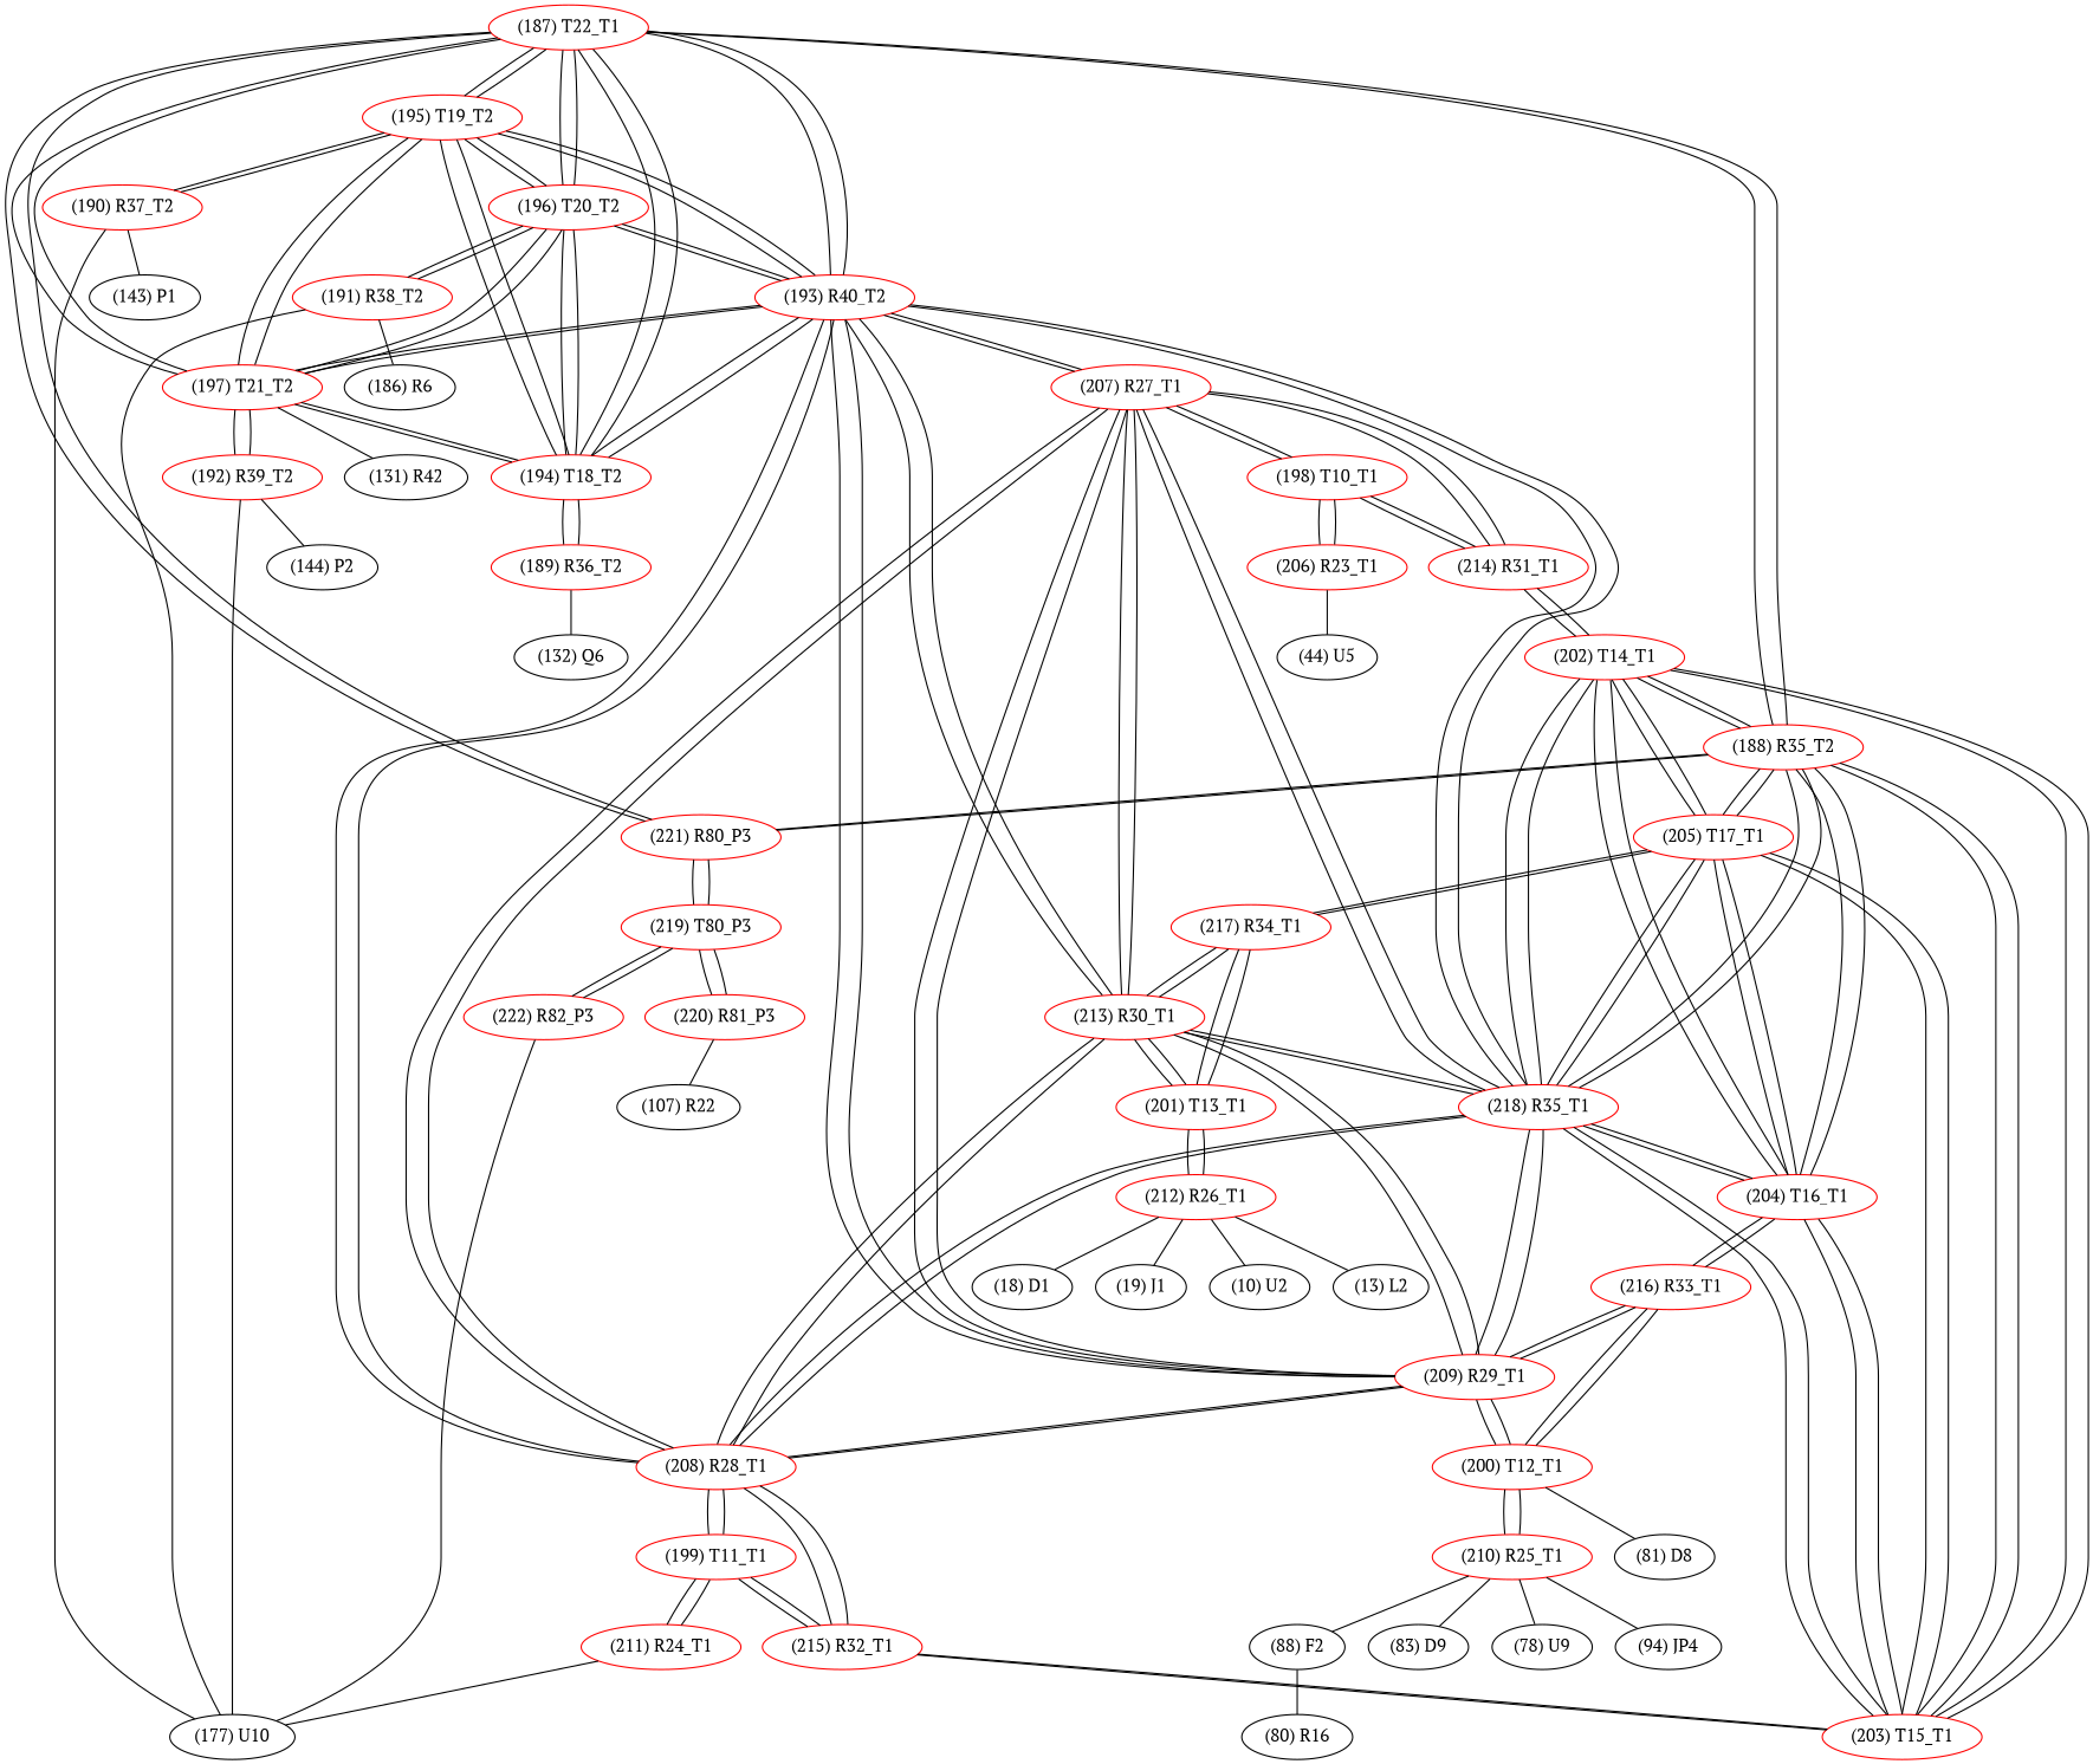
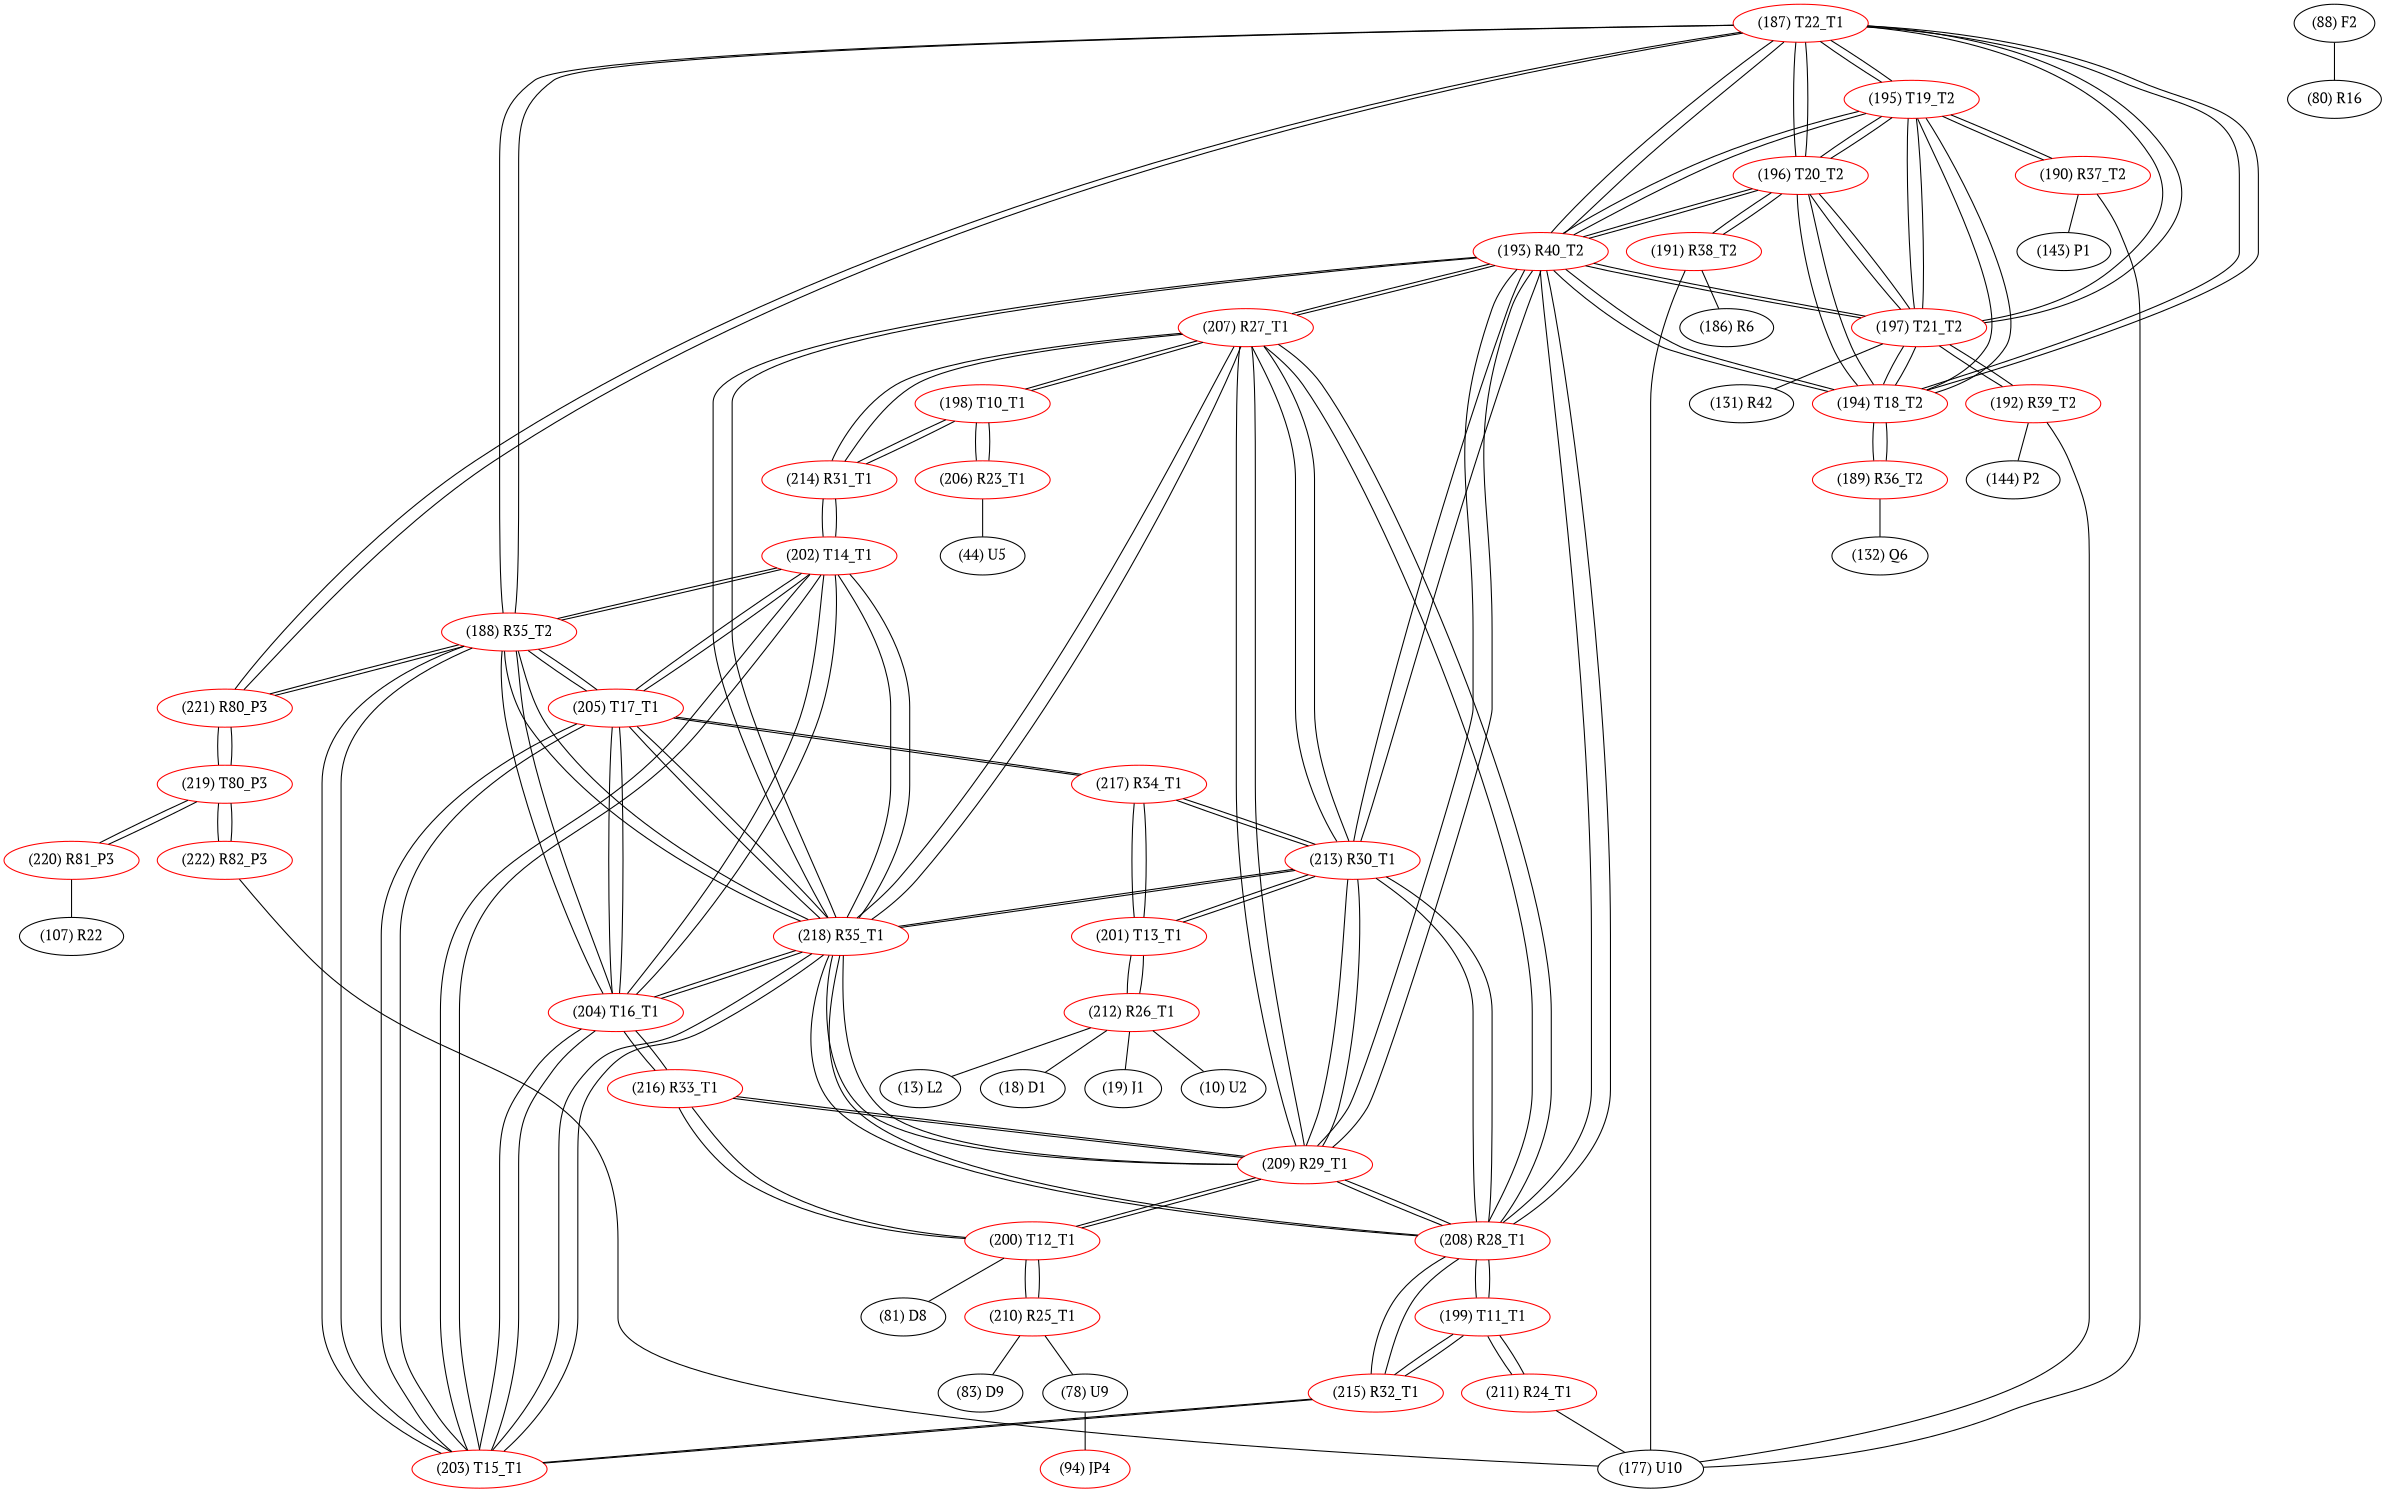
  graph {
    fontname="PT Serif"
    node [color=red fontname="PT Serif"]
    edge [fontname="PT Serif"]
    n1 [label="(187) T22_T1"]
    n2 [label="(195) T19_T2"]
    n3 [label="(196) T20_T2"]
    n4 [label="(197) T21_T2"]
    n5 [label="(194) T18_T2"]
    n6 [label="(193) R40_T2"]
    n7 [label="(221) R80_P3"]
    n8 [label="(188) R35_T2"]
    n9 [label="(190) R37_T2"]
    n10 [label="(191) R38_T2"]
    n11 [label="(192) R39_T2"]
    n12 [label="(131) R42" color=""]
    n13 [label="(189) R36_T2"]
    n14 [label="(218) R35_T1"]
    n15 [label="(209) R29_T1"]
    n16 [label="(208) R28_T1"]
    n17 [label="(213) R30_T1"]
    n18 [label="(207) R27_T1"]
    n19 [label="(219) T80_P3"]
    n20 [label="(203) T15_T1"]
    n21 [label="(204) T16_T1"]
    n22 [label="(202) T14_T1"]
    n23 [label="(205) T17_T1"]
    n24 [label="(177) U10" color=""]
    n25 [label="(143) P1" color=""]
    n26 [label="(186) R6" color=""]
    n27 [label="(144) P2" color=""]
    n28 [label="(132) Q6" color=""]
    n29 [label="(216) R33_T1"]
    n30 [label="(200) T12_T1"]
    n31 [label="(215) R32_T1"]
    n32 [label="(199) T11_T1"]
    n33 [label="(217) R34_T1"]
    n34 [label="(201) T13_T1"]
    n35 [label="(214) R31_T1"]
    n36 [label="(198) T10_T1"]
    n37 [label="(220) R81_P3"]
    n38 [label="(222) R82_P3"]
    n39 [label="(210) R25_T1"]
    n40 [label="(81) D8" color=""]
    n41 [label="(211) R24_T1"]
    n42 [label="(212) R26_T1"]
    n43 [label="(206) R23_T1"]
    n44 [label="(44) U5" color=""]
    n45 [label="(88) F2" color=""]
-   n46 [label="(94) JP4" color=""]
+   n46 [label="(94) JP4"]
    n47 [label="(83) D9" color=""]
    n48 [label="(78) U9" color=""]
    n49 [label="(80) R16" color=""]
    n50 [label="(18) D1" color=""]
    n51 [label="(19) J1" color=""]
    n52 [label="(10) U2" color=""]
    n53 [label="(13) L2" color=""]
    n54 [label="(107) R22" color=""]
    n1 -- n2
    n1 -- n3
    n1 -- n4
    n1 -- n5
    n1 -- n6
    n1 -- n7
    n1 -- n8
    n2 -- n1
    n2 -- n3
    n2 -- n4
    n2 -- n5
    n2 -- n6
    n2 -- n9
    n3 -- n1
    n3 -- n2
    n3 -- n4
    n3 -- n5
    n3 -- n6
    n3 -- n10
    n4 -- n1
    n4 -- n2
    n4 -- n3
    n4 -- n5
    n4 -- n6
    n4 -- n11
    n4 -- n12
    n5 -- n1
    n5 -- n2
    n5 -- n3
    n5 -- n4
    n5 -- n6
    n5 -- n13
    n6 -- n1
    n6 -- n2
    n6 -- n3
    n6 -- n4
    n6 -- n5
    n6 -- n14
    n6 -- n15
    n6 -- n16
    n6 -- n17
    n6 -- n18
    n7 -- n1
    n7 -- n8
    n7 -- n19
    n8 -- n1
    n8 -- n7
    n8 -- n14
    n8 -- n20
    n8 -- n21
    n8 -- n22
    n8 -- n23
    n9 -- n2
    n9 -- n24
    n9 -- n25
    n10 -- n3
    n10 -- n24
    n10 -- n26
    n11 -- n4
    n11 -- n24
    n11 -- n27
    n13 -- n5
    n13 -- n28
    n14 -- n6
    n14 -- n8
    n14 -- n15
    n14 -- n16
    n14 -- n17
    n14 -- n18
    n14 -- n20
    n14 -- n21
    n14 -- n22
    n14 -- n23
    n15 -- n6
    n15 -- n14
    n15 -- n16
    n15 -- n17
    n15 -- n18
    n15 -- n29
    n15 -- n30
    n16 -- n6
    n16 -- n14
    n16 -- n15
    n16 -- n17
    n16 -- n18
    n16 -- n31
    n16 -- n32
    n17 -- n6
    n17 -- n14
    n17 -- n15
    n17 -- n16
    n17 -- n18
    n17 -- n33
    n17 -- n34
    n18 -- n6
    n18 -- n14
    n18 -- n15
    n18 -- n16
    n18 -- n17
    n18 -- n35
    n18 -- n36
    n19 -- n7
    n19 -- n37
    n19 -- n38
    n20 -- n8
    n20 -- n14
    n20 -- n21
    n20 -- n22
    n20 -- n23
    n20 -- n31
    n21 -- n8
    n21 -- n14
    n21 -- n20
    n21 -- n22
    n21 -- n23
    n21 -- n29
    n22 -- n8
    n22 -- n14
    n22 -- n20
    n22 -- n21
    n22 -- n23
    n22 -- n35
    n23 -- n8
    n23 -- n14
    n23 -- n20
    n23 -- n21
    n23 -- n22
    n23 -- n33
    n29 -- n15
    n29 -- n21
    n29 -- n30
    n30 -- n15
    n30 -- n29
    n30 -- n39
    n30 -- n40
    n31 -- n16
    n31 -- n20
    n31 -- n32
    n32 -- n16
    n32 -- n31
    n32 -- n41
    n33 -- n17
    n33 -- n23
    n33 -- n34
    n34 -- n17
    n34 -- n33
    n34 -- n42
    n35 -- n18
    n35 -- n22
    n35 -- n36
    n36 -- n18
    n36 -- n35
    n36 -- n43
    n37 -- n19
    n37 -- n54
    n38 -- n19
    n38 -- n24
    n39 -- n30
-   n39 -- n45
-   n39 -- n46
+   n48 -- n46
    n39 -- n47
    n39 -- n48
    n41 -- n24
    n41 -- n32
    n42 -- n34
    n42 -- n50
    n42 -- n51
    n42 -- n52
    n42 -- n53
    n43 -- n36
    n43 -- n44
    n45 -- n49
  }
